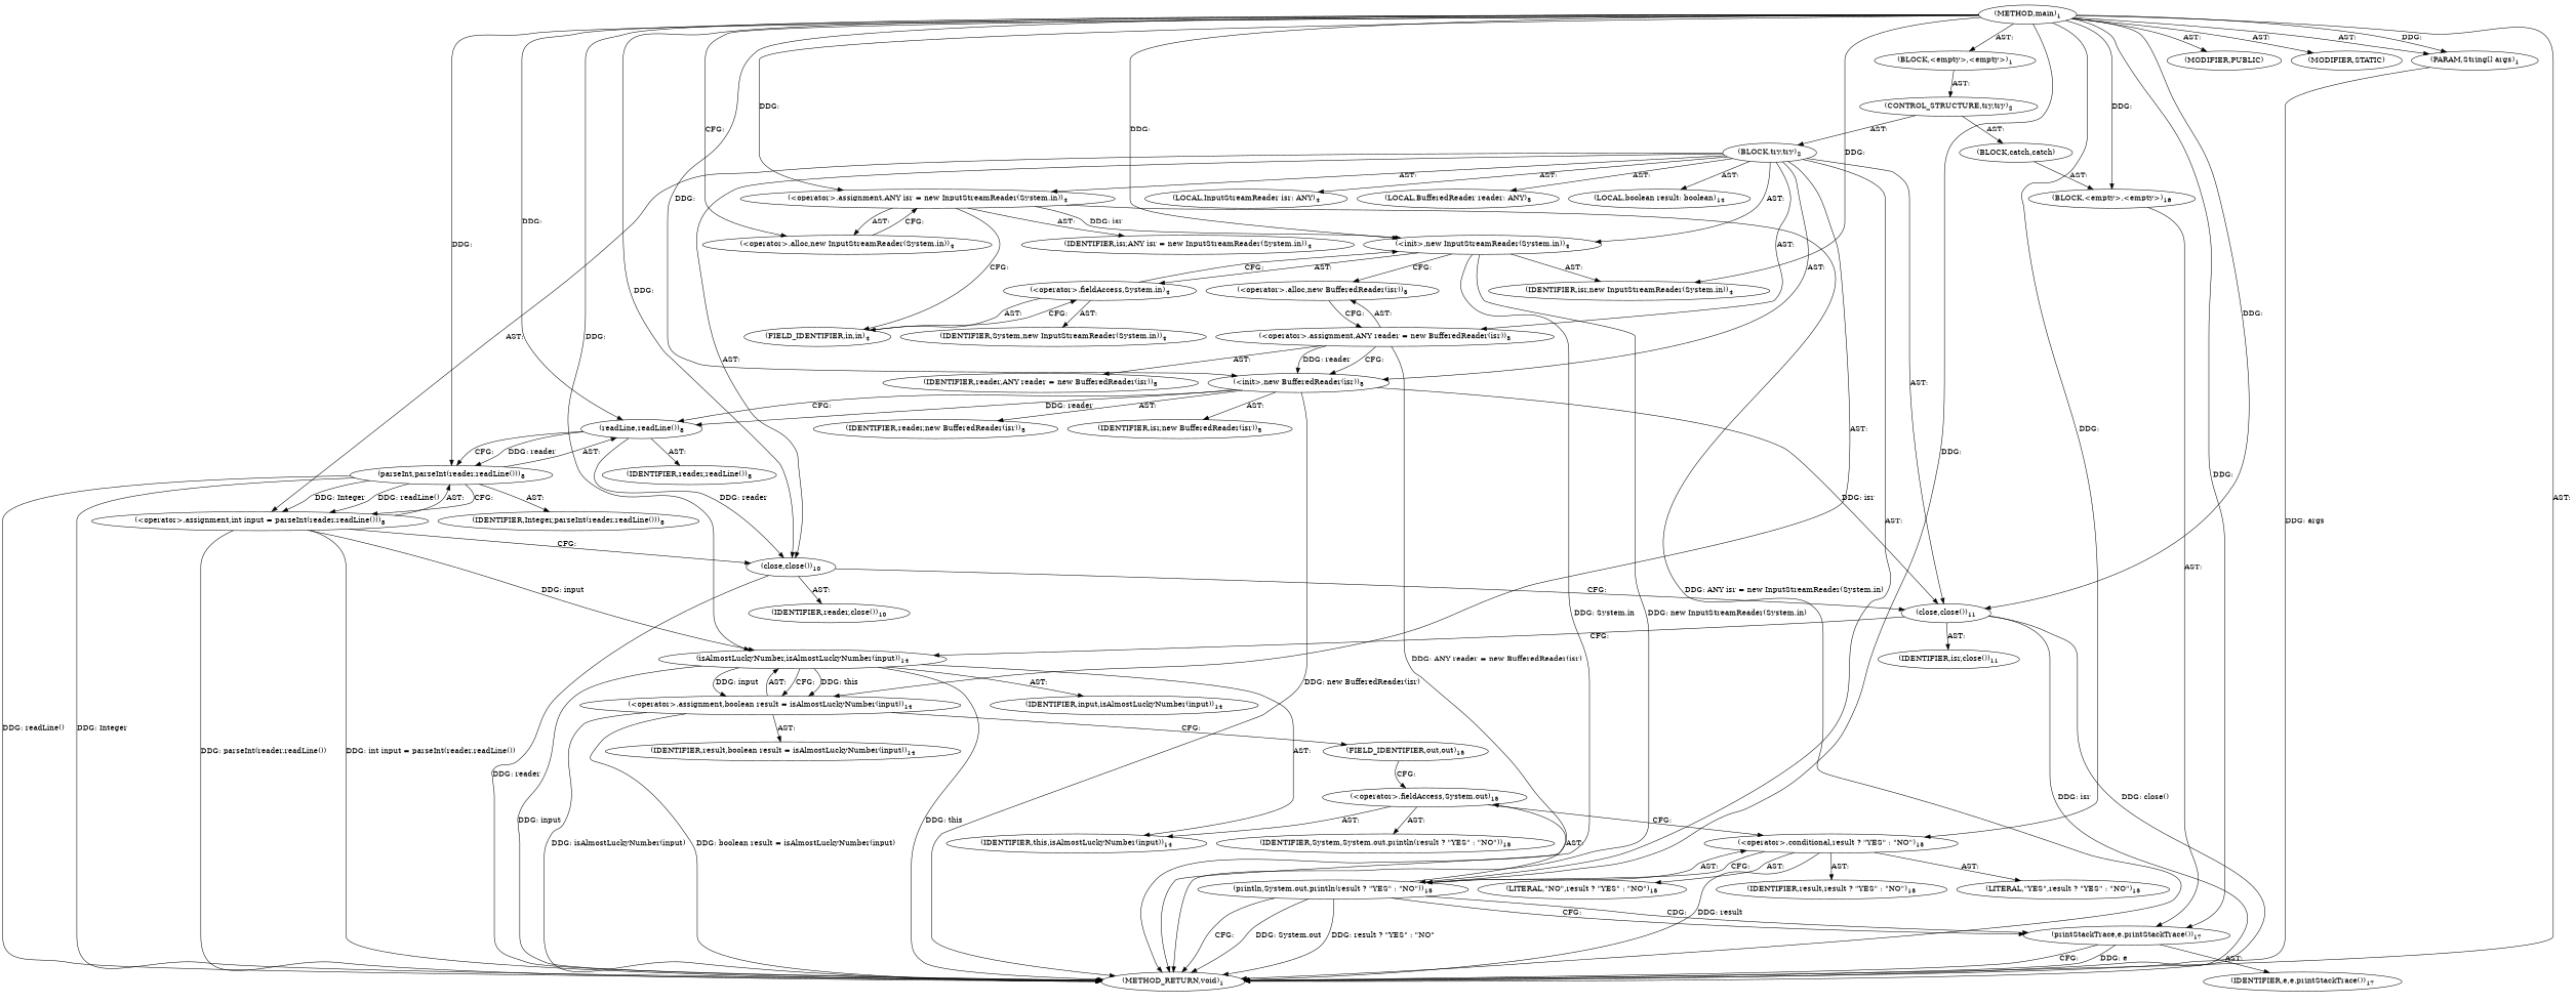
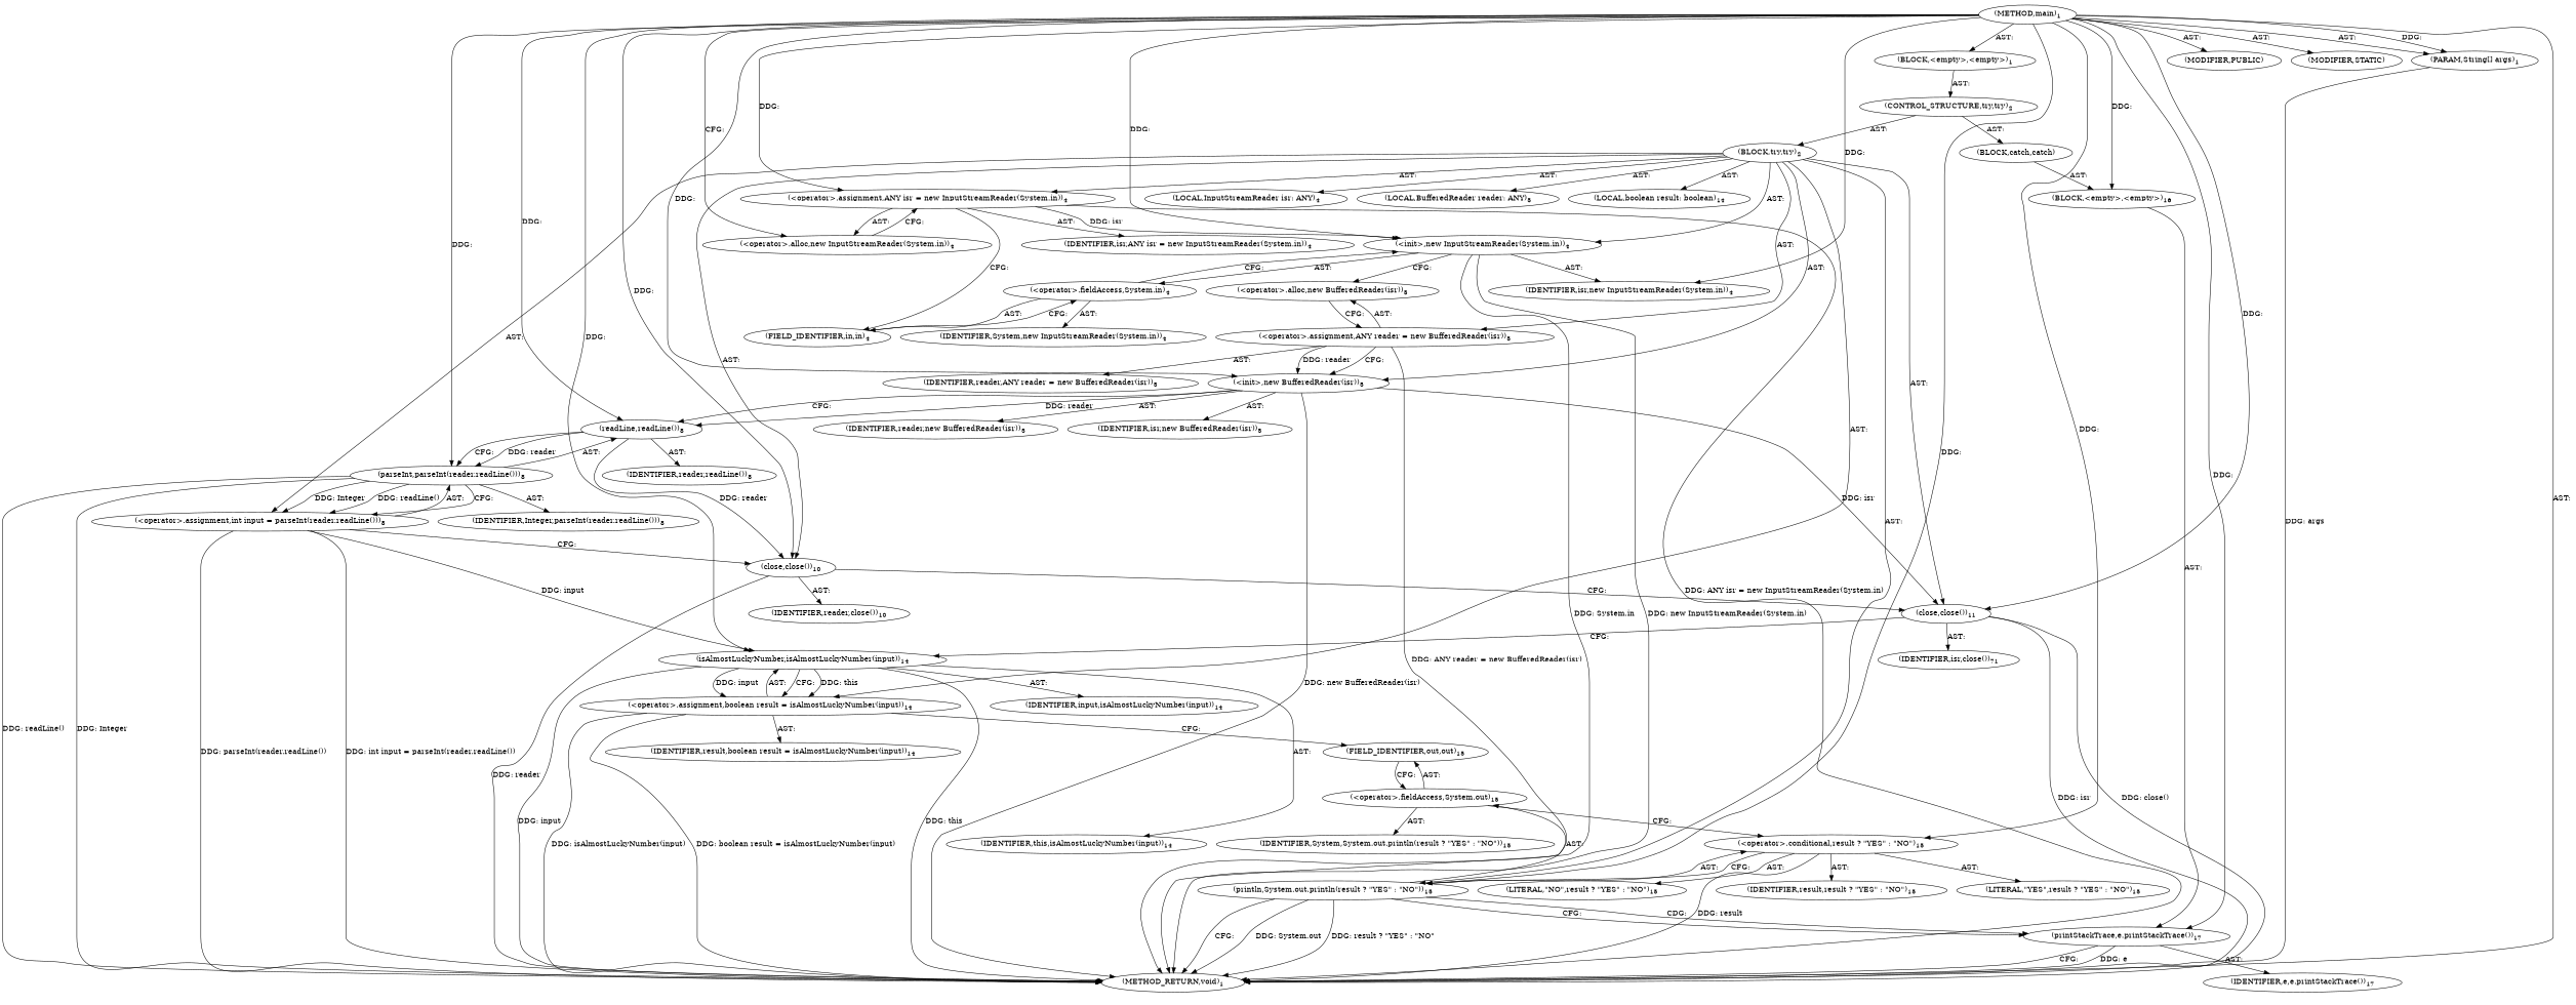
  digraph {
    n1 [label=<(METHOD,main)<SUB>1</SUB>>]
    n2 [label=<(PARAM,String[] args)<SUB>1</SUB>>]
    n3 [label=<(BLOCK,&lt;empty&gt;,&lt;empty&gt;)<SUB>1</SUB>>]
    n4 [label=<(&lt;operator&gt;.assignment,ANY isr = new InputStreamReader(System.in))<SUB>4</SUB>>]
    n5 [label=<(&lt;operator&gt;.alloc,new InputStreamReader(System.in))<SUB>4</SUB>>]
    n6 [label=<(&lt;init&gt;,new InputStreamReader(System.in))<SUB>4</SUB>>]
    n7 [label=<(&lt;init&gt;,new BufferedReader(isr))<SUB>5</SUB>>]
    n8 [label=<(parseInt,parseInt(reader.readLine()))<SUB>8</SUB>>]
    n9 [label=<(readLine,readLine())<SUB>8</SUB>>]
    n10 [label=<(close,close())<SUB>10</SUB>>]
    n11 [label=<(close,close())<SUB>11</SUB>>]
    n12 [label=<(isAlmostLuckyNumber,isAlmostLuckyNumber(input))<SUB>14</SUB>>]
    n13 [label=<(println,System.out.println(result ? &quot;YES&quot; : &quot;NO&quot;))<SUB>15</SUB>>]
    n14 [label=<(&lt;operator&gt;.conditional,result ? &quot;YES&quot; : &quot;NO&quot;)<SUB>15</SUB>>]
    n15 [label=<(BLOCK,&lt;empty&gt;,&lt;empty&gt;)<SUB>16</SUB>>]
    n16 [label=<(printStackTrace,e.printStackTrace())<SUB>17</SUB>>]
    n17 [label=<(MODIFIER,PUBLIC)>]
    n18 [label=<(MODIFIER,STATIC)>]
    n19 [label=<(METHOD_RETURN,void)<SUB>1</SUB>>]
    n20 [label=<(IDENTIFIER,isr,new InputStreamReader(System.in))<SUB>4</SUB>>]
    n21 [label=<(CONTROL_STRUCTURE,try,try)<SUB>2</SUB>>]
    n22 [label=<(IDENTIFIER,isr,ANY isr = new InputStreamReader(System.in))<SUB>4</SUB>>]
    n23 [label=<(FIELD_IDENTIFIER,in,in)<SUB>4</SUB>>]
    n24 [label=<(&lt;operator&gt;.fieldAccess,System.in)<SUB>4</SUB>>]
    n25 [label=<(&lt;operator&gt;.alloc,new BufferedReader(isr))<SUB>5</SUB>>]
    n26 [label=<(&lt;operator&gt;.assignment,ANY reader = new BufferedReader(isr))<SUB>5</SUB>>]
    n27 [label=<(IDENTIFIER,reader,ANY reader = new BufferedReader(isr))<SUB>5</SUB>>]
    n28 [label=<(IDENTIFIER,reader,new BufferedReader(isr))<SUB>5</SUB>>]
    n29 [label=<(IDENTIFIER,isr,new BufferedReader(isr))<SUB>5</SUB>>]
    n30 [label=<(&lt;operator&gt;.assignment,int input = parseInt(reader.readLine()))<SUB>8</SUB>>]
    n31 [label=<(IDENTIFIER,Integer,parseInt(reader.readLine()))<SUB>8</SUB>>]
    n32 [label=<(IDENTIFIER,reader,readLine())<SUB>8</SUB>>]
    n33 [label=<(IDENTIFIER,reader,close())<SUB>10</SUB>>]
-   n34 [label=<(IDENTIFIER,isr,close())<SUB>11</SUB>>]
+   n34 [label=<(IDENTIFIER,isr,close())<SUB>71</SUB>>]
    n35 [label=<(&lt;operator&gt;.assignment,boolean result = isAlmostLuckyNumber(input))<SUB>14</SUB>>]
    n36 [label=<(IDENTIFIER,this,isAlmostLuckyNumber(input))<SUB>14</SUB>>]
    n37 [label=<(IDENTIFIER,input,isAlmostLuckyNumber(input))<SUB>14</SUB>>]
    n38 [label=<(&lt;operator&gt;.fieldAccess,System.out)<SUB>15</SUB>>]
    n39 [label=<(IDENTIFIER,result,result ? &quot;YES&quot; : &quot;NO&quot;)<SUB>15</SUB>>]
    n40 [label=<(LITERAL,&quot;YES&quot;,result ? &quot;YES&quot; : &quot;NO&quot;)<SUB>15</SUB>>]
    n41 [label=<(LITERAL,&quot;NO&quot;,result ? &quot;YES&quot; : &quot;NO&quot;)<SUB>15</SUB>>]
    n42 [label=<(IDENTIFIER,e,e.printStackTrace())<SUB>17</SUB>>]
    n43 [label=<(BLOCK,try,try)<SUB>2</SUB>>]
    n44 [label=<(BLOCK,catch,catch)>]
    n45 [label=<(LOCAL,InputStreamReader isr: ANY)<SUB>4</SUB>>]
    n46 [label=<(LOCAL,BufferedReader reader: ANY)<SUB>5</SUB>>]
    n47 [label=<(LOCAL,boolean result: boolean)<SUB>14</SUB>>]
    n48 [label=<(IDENTIFIER,result,boolean result = isAlmostLuckyNumber(input))<SUB>14</SUB>>]
    n49 [label=<(FIELD_IDENTIFIER,out,out)<SUB>15</SUB>>]
    n50 [label=<(IDENTIFIER,System,new InputStreamReader(System.in))<SUB>4</SUB>>]
    n51 [label=<(IDENTIFIER,System,System.out.println(result ? &quot;YES&quot; : &quot;NO&quot;))<SUB>15</SUB>>]
    n1 -> n2 [label="AST: "]
    n1 -> n2 [label="DDG: "]
    n1 -> n3 [label="AST: "]
    n1 -> n4 [label="DDG: "]
    n1 -> n5 [label="CFG: "]
    n1 -> n6 [label="DDG: "]
    n1 -> n7 [label="DDG: "]
    n1 -> n8 [label="DDG: "]
    n1 -> n9 [label="DDG: "]
    n1 -> n10 [label="DDG: "]
    n1 -> n11 [label="DDG: "]
    n1 -> n12 [label="DDG: "]
    n1 -> n13 [label="DDG: "]
    n1 -> n14 [label="DDG: "]
    n1 -> n15 [label="DDG: "]
    n1 -> n16 [label="DDG: "]
    n1 -> n17 [label="AST: "]
    n1 -> n18 [label="AST: "]
    n1 -> n19 [label="AST: "]
    n1 -> n20 [label="DDG: "]
    n2 -> n19 [label="DDG: args"]
    n3 -> n21 [label="AST: "]
    n4 -> n5 [label="AST: "]
    n4 -> n6 [label="DDG: isr"]
    n4 -> n19 [label="DDG: ANY isr = new InputStreamReader(System.in)"]
    n4 -> n22 [label="AST: "]
    n4 -> n23 [label="CFG: "]
    n5 -> n4 [label="CFG: "]
    n6 -> n19 [label="DDG: System.in"]
    n6 -> n19 [label="DDG: new InputStreamReader(System.in)"]
    n6 -> n20 [label="AST: "]
    n6 -> n24 [label="AST: "]
    n6 -> n25 [label="CFG: "]
    n7 -> n9 [label="CFG: "]
    n7 -> n9 [label="DDG: reader"]
    n7 -> n11 [label="DDG: isr"]
    n7 -> n19 [label="DDG: new BufferedReader(isr)"]
    n7 -> n28 [label="AST: "]
    n7 -> n29 [label="AST: "]
    n8 -> n9 [label="AST: "]
    n8 -> n19 [label="DDG: readLine()"]
    n8 -> n19 [label="DDG: Integer"]
    n8 -> n30 [label="CFG: "]
    n8 -> n30 [label="DDG: Integer"]
    n8 -> n30 [label="DDG: readLine()"]
    n8 -> n31 [label="AST: "]
    n9 -> n8 [label="CFG: "]
    n9 -> n8 [label="DDG: reader"]
    n9 -> n10 [label="DDG: reader"]
    n9 -> n32 [label="AST: "]
    n10 -> n11 [label="CFG: "]
    n10 -> n19 [label="DDG: reader"]
    n10 -> n33 [label="AST: "]
    n11 -> n12 [label="CFG: "]
    n11 -> n19 [label="DDG: isr"]
    n11 -> n19 [label="DDG: close()"]
    n11 -> n34 [label="AST: "]
    n12 -> n19 [label="DDG: input"]
    n12 -> n19 [label="DDG: this"]
    n12 -> n35 [label="CFG: "]
    n12 -> n35 [label="DDG: this"]
    n12 -> n35 [label="DDG: input"]
    n12 -> n36 [label="AST: "]
    n12 -> n37 [label="AST: "]
    n13 -> n14 [label="AST: "]
    n13 -> n16 [label="CFG: "]
    n13 -> n16 [label="CDG: "]
    n13 -> n19 [label="CFG: "]
    n13 -> n19 [label="DDG: System.out"]
    n13 -> n19 [label="DDG: result ? &quot;YES&quot; : &quot;NO&quot;"]
    n13 -> n38 [label="AST: "]
    n14 -> n13 [label="CFG: "]
    n14 -> n19 [label="DDG: result"]
    n14 -> n39 [label="AST: "]
    n14 -> n40 [label="AST: "]
    n14 -> n41 [label="AST: "]
    n15 -> n16 [label="AST: "]
    n16 -> n19 [label="CFG: "]
    n16 -> n19 [label="DDG: e"]
    n16 -> n42 [label="AST: "]
    n21 -> n43 [label="AST: "]
    n21 -> n44 [label="AST: "]
    n23 -> n24 [label="CFG: "]
    n24 -> n6 [label="CFG: "]
    n24 -> n23 [label="AST: "]
    n24 -> n50 [label="AST: "]
    n25 -> n26 [label="CFG: "]
    n26 -> n7 [label="CFG: "]
    n26 -> n7 [label="DDG: reader"]
    n26 -> n19 [label="DDG: ANY reader = new BufferedReader(isr)"]
    n26 -> n25 [label="AST: "]
    n26 -> n27 [label="AST: "]
    n30 -> n8 [label="AST: "]
    n30 -> n10 [label="CFG: "]
    n30 -> n12 [label="DDG: input"]
    n30 -> n19 [label="DDG: parseInt(reader.readLine())"]
    n30 -> n19 [label="DDG: int input = parseInt(reader.readLine())"]
    n35 -> n12 [label="AST: "]
    n35 -> n19 [label="DDG: isAlmostLuckyNumber(input)"]
    n35 -> n19 [label="DDG: boolean result = isAlmostLuckyNumber(input)"]
    n35 -> n48 [label="AST: "]
    n35 -> n49 [label="CFG: "]
    n38 -> n14 [label="CFG: "]
-   n38 -> n36 [label="AST: "]
+   n38 -> n49 [label="AST: "]
    n38 -> n51 [label="AST: "]
    n43 -> n4 [label="AST: "]
    n43 -> n6 [label="AST: "]
    n43 -> n7 [label="AST: "]
    n43 -> n10 [label="AST: "]
    n43 -> n11 [label="AST: "]
    n43 -> n13 [label="AST: "]
    n43 -> n26 [label="AST: "]
    n43 -> n30 [label="AST: "]
    n43 -> n35 [label="AST: "]
    n43 -> n45 [label="AST: "]
    n43 -> n46 [label="AST: "]
    n43 -> n47 [label="AST: "]
    n44 -> n15 [label="AST: "]
    n49 -> n38 [label="CFG: "]
  }
